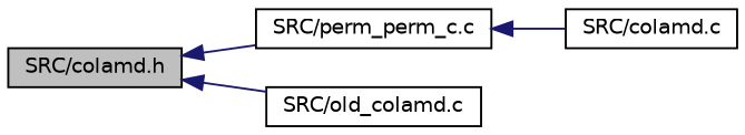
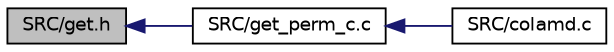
  digraph {
    rankdir=LR
    node [color=black fillcolor=white fontname=Helvetica fontsize=10 shape=record style=filled]
    edge [color=midnightblue dir=back fontname=Helvetica fontsize=10 labelfontname=Helvetica labelfontsize=10 style=solid]
-   n1 [fillcolor=grey75 fontcolor=black height=0.2 label="SRC/colamd.h" width=0.4]
-   n2 [height=0.2 label="SRC/perm_perm_c.c" width=0.4]
-   n3 [height=0.2 label="SRC/old_colamd.c" width=0.4]
+   n1 [fillcolor=grey75 fontcolor=black height=0.2 label="SRC/get.h" width=0.4]
+   n2 [height=0.2 label="SRC/get_perm_c.c" width=0.4]
    n4 [height=0.2 label="SRC/colamd.c" width=0.4]
    n1 -> n2
-   n1 -> n3
    n2 -> n4
  }
